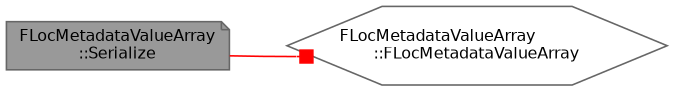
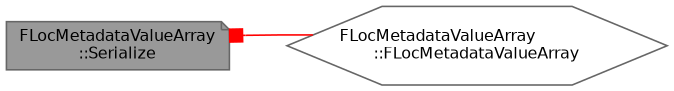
  digraph {
    rankdir=LR
    node [fontname=Helvetica fontsize=10 style=filled]
    n1 [color=gray40 fillcolor=grey60 fontcolor=black height=0.2 label="FLocMetadataValueArray\l::Serialize" shape=note width=0.4]
    n2 [color=grey40 fillcolor=white height=0.2 label="FLocMetadataValueArray\l::FLocMetadataValueArray" shape=hexagon width=0.4]
-   n1 -> n2 [color=red fontname=Helvetica fontsize=10 labelfontname=Helvetica labelfontsize=10 style=solid arrowhead=box]
+   n2 -> n1 [color=red fontname=Helvetica fontsize=10 labelfontname=Helvetica labelfontsize=10 style=solid arrowhead=box]
  }
